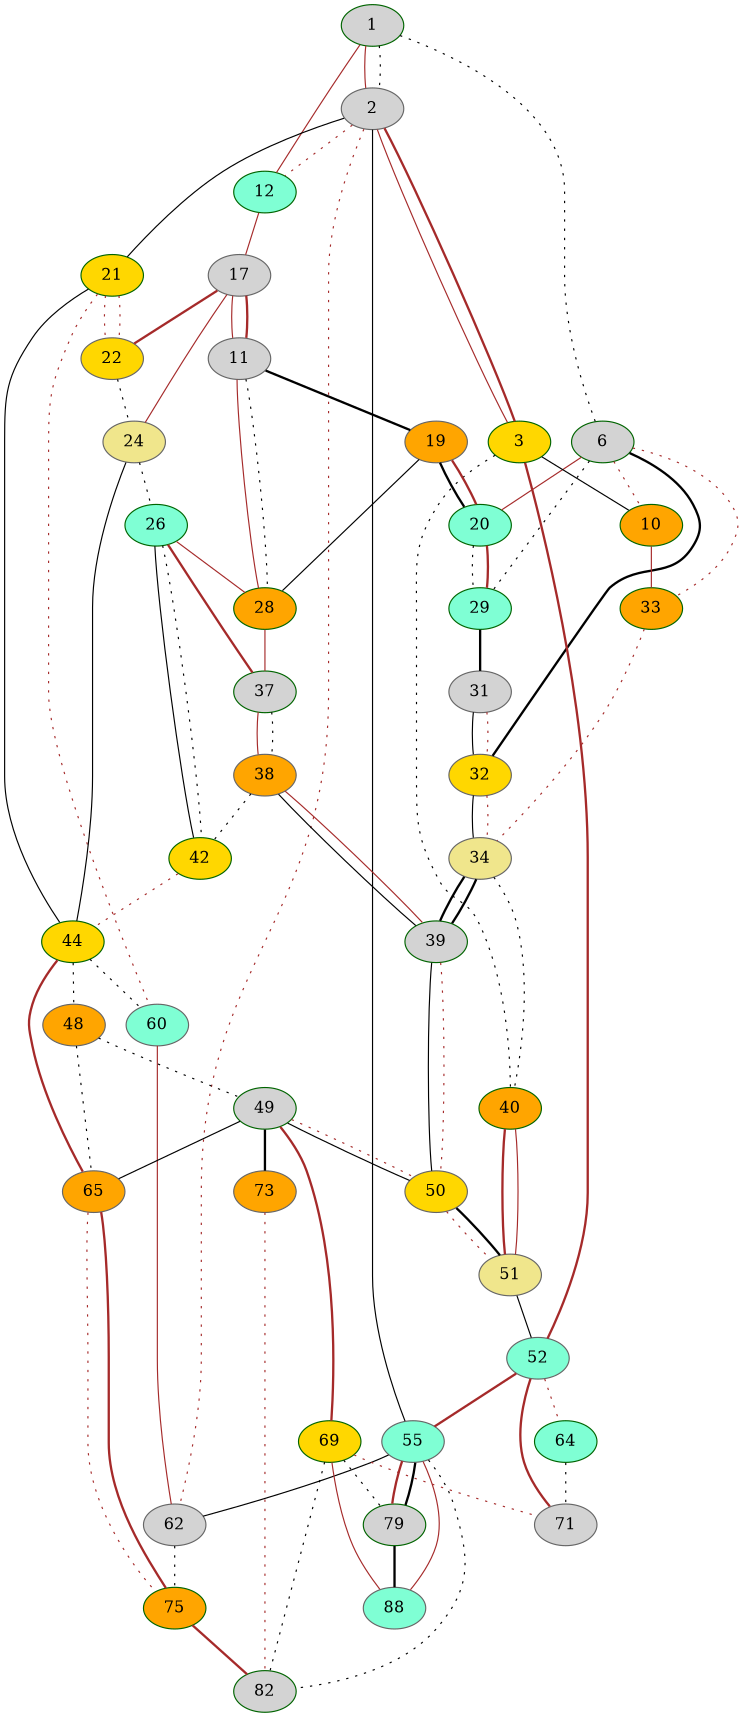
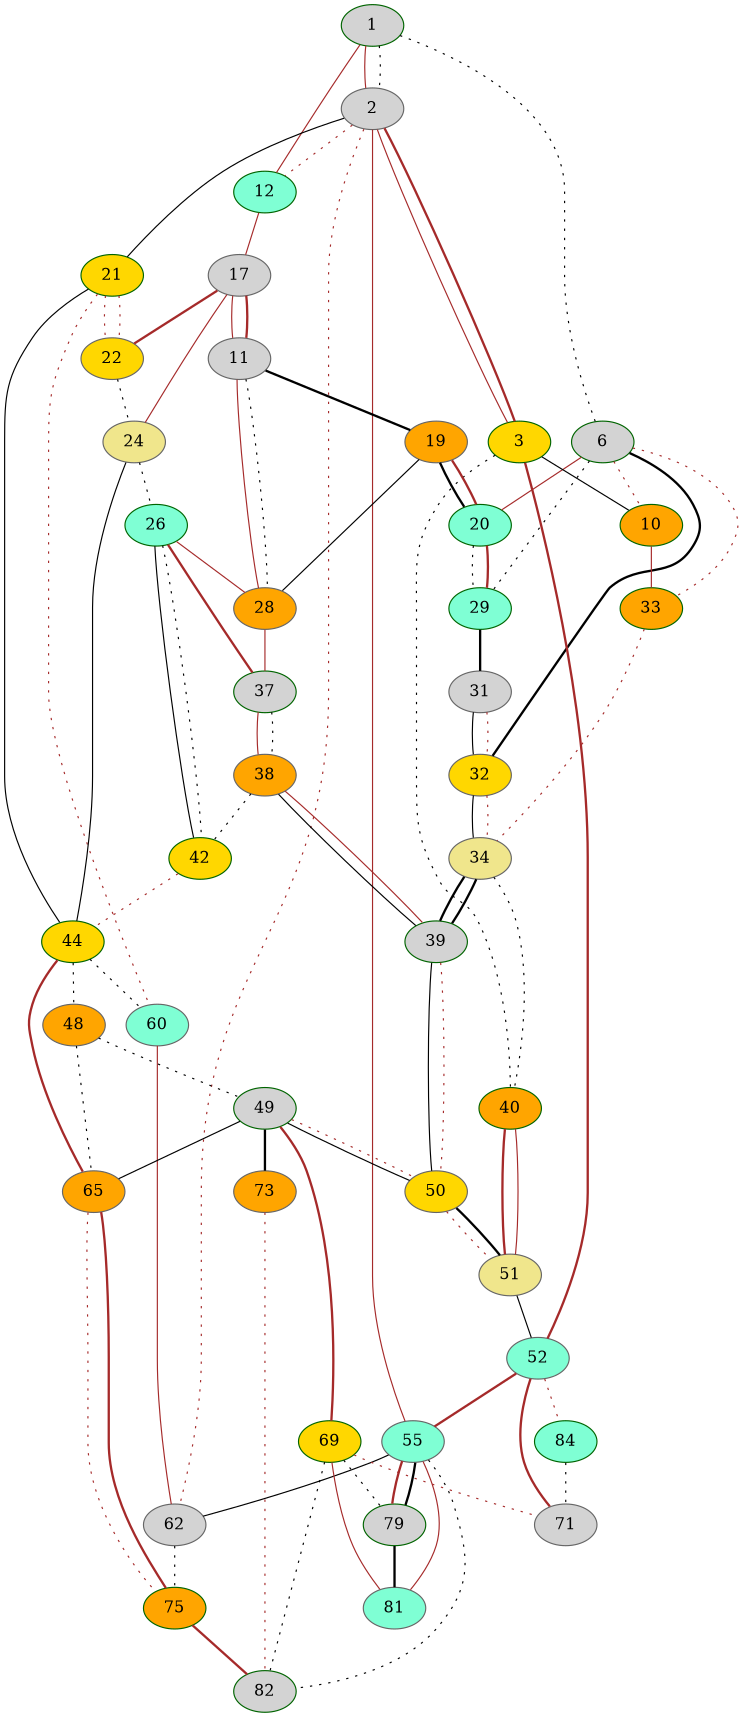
  graph {
    node [color=gray40 fillcolor=lightgrey style=filled]
    edge [color=brown style=dotted]
    1 [color=darkgreen super="+5"]
    2 [super="+13"]
    6 [color=darkgreen super="+16+7"]
    12 [color=darkgreen fillcolor=aquamarine]
    3 [color=darkgreen fillcolor=gold super="+4+15"]
    21 [color=darkgreen fillcolor=gold super="+43"]
    55 [fillcolor=aquamarine super="+56"]
    62 [super="+63"]
    10 [color=darkgreen fillcolor=orange super="+14"]
    20 [color=darkgreen fillcolor=aquamarine]
    29 [color=darkgreen fillcolor=aquamarine super="+30"]
    32 [fillcolor=gold]
    33 [color=darkgreen fillcolor=orange]
    17 [super="+23"]
    40 [color=darkgreen fillcolor=orange]
    52 [fillcolor=aquamarine super="+58+53"]
    22 [fillcolor=gold]
    44 [color=darkgreen fillcolor=gold super="+45"]
    60 [fillcolor=aquamarine]
    79 [color=darkgreen]
-   81 [fillcolor=aquamarine label=88]
+   81 [fillcolor=aquamarine]
    82 [color=darkgreen super="+86+83"]
    75 [color=darkgreen fillcolor=orange super="+76"]
    51 [fillcolor=khaki]
-   64 [color=darkgreen fillcolor=aquamarine]
+   64 [color=darkgreen fillcolor=aquamarine label=84]
    71
    31
    34 [fillcolor=khaki super="+35"]
    n29 [label=11]
    24 [fillcolor=khaki super="+25"]
    19 [fillcolor=orange]
-   28 [color=darkgreen fillcolor=orange super="+36"]
+   28 [fillcolor=orange super="+36"]
    26 [color=darkgreen fillcolor=aquamarine super="+27"]
    37 [color=darkgreen]
    48 [fillcolor=orange super="+59"]
    65 [fillcolor=orange super="+66"]
    42 [color=darkgreen fillcolor=gold]
    38 [fillcolor=orange]
    39 [color=darkgreen]
    50 [fillcolor=gold]
    49 [color=darkgreen super="+67"]
    69 [color=darkgreen fillcolor=gold super="+80+70"]
    73 [fillcolor=orange super="+74"]
    1 -- 2 [style=solid]
    1 -- 2 [color=black]
    1 -- 6 [color=black weight=2]
    1 -- 12 [style=solid]
    2 -- 12
    2 -- 3 [style=solid]
    2 -- 3 [style=bold]
    2 -- 21 [color=black style=solid]
-   2 -- 55 [color=black style=solid]
+   2 -- 55 [style=solid]
    2 -- 62
    6 -- 10
    6 -- 20 [style=solid]
    6 -- 29 [color=black]
    6 -- 32 [color=black style=bold]
    6 -- 33
    12 -- 17 [style=solid]
    3 -- 10 [color=black style=solid weight=2]
    3 -- 40 [color=black]
    3 -- 52 [style=bold]
    21 -- 22
    21 -- 22
    21 -- 44 [color=black style=solid]
    21 -- 60
    55 -- 62 [color=black style=solid]
    55 -- 79 [style=bold]
    55 -- 79 [color=black style=bold]
    55 -- 81 [style=solid]
    55 -- 82 [color=black]
    62 -- 75 [color=black weight=2]
    10 -- 33 [style=solid]
    20 -- 29 [color=black]
    20 -- 29 [style=bold]
    29 -- 31 [color=black style=bold weight=2]
    32 -- 34 [color=black style=solid]
    32 -- 34
    33 -- 34
    17 -- 22 [style=bold]
    17 -- n29 [style=solid]
    17 -- n29 [style=bold]
    17 -- 24 [style=solid]
    40 -- 51 [style=bold]
    40 -- 51 [style=solid]
    52 -- 55 [style=bold]
    52 -- 64 [weight=2]
    52 -- 71 [style=bold]
    22 -- 24 [color=black]
    44 -- 60 [color=black]
    44 -- 48 [color=black weight=2]
    44 -- 65 [style=bold]
    60 -- 62 [style=solid]
    79 -- 81 [color=black style=bold]
    75 -- 82 [style=bold]
    51 -- 52 [color=black style=solid]
    64 -- 71 [color=black]
    31 -- 32 [color=black style=solid]
    31 -- 32
    34 -- 40 [color=black]
    34 -- 39 [color=black style=bold]
    34 -- 39 [color=black style=bold]
    n29 -- 19 [color=black style=bold]
    n29 -- 28 [style=solid]
    n29 -- 28 [color=black]
    24 -- 44 [color=black style=solid]
    24 -- 26 [color=black]
    19 -- 20 [color=black style=bold]
    19 -- 20 [style=bold]
    19 -- 28 [color=black style=solid]
    28 -- 37 [style=solid]
    26 -- 28 [style=solid]
    26 -- 37 [style=bold]
    26 -- 42 [color=black style=solid]
    26 -- 42 [color=black]
    37 -- 38 [style=solid]
    37 -- 38 [color=black]
    48 -- 65 [color=black]
    48 -- 49 [color=black]
    65 -- 75
    65 -- 75 [style=bold]
    42 -- 44
    38 -- 42 [color=black]
    38 -- 39 [color=black style=solid]
    38 -- 39 [style=solid]
    39 -- 50 [color=black style=solid]
    39 -- 50
    50 -- 51
    50 -- 51 [color=black style=bold]
    49 -- 65 [color=black style=solid]
    49 -- 50 [color=black style=solid]
    49 -- 50
    49 -- 69 [style=bold]
    49 -- 73 [color=black style=bold weight=2]
    69 -- 79 [color=black]
    69 -- 81 [style=solid]
    69 -- 82 [color=black]
    69 -- 71
    73 -- 82
  }
